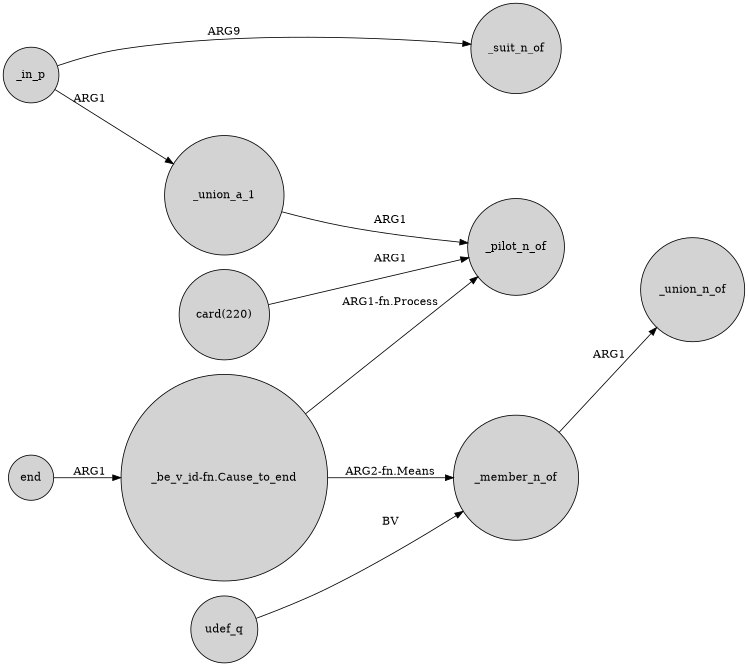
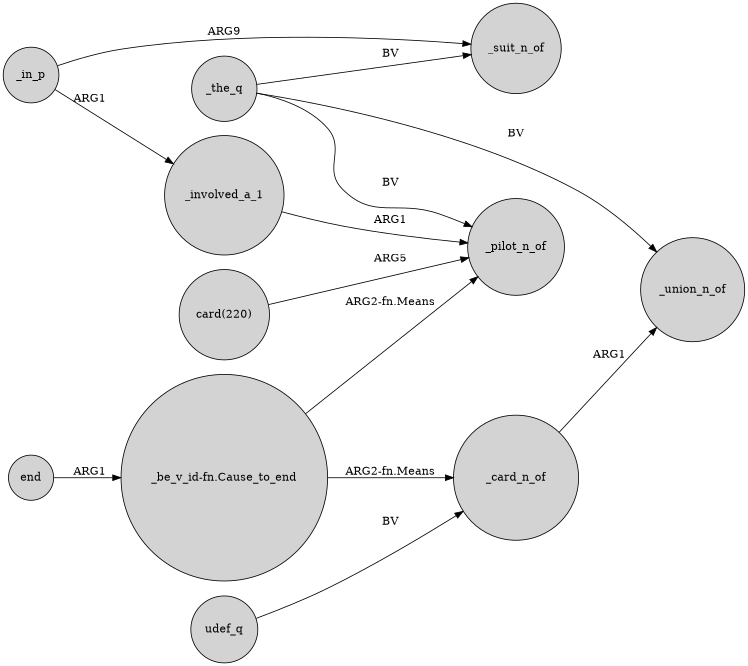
  digraph {
    rankdir=LR
    node [shape=circle style=filled]
    "card(220)"
    _pilot_n_of
+   _the_q
    _union_n_of
    _suit_n_of
    "_be_v_id-fn.Cause_to_end"
-   _member_n_of
+   _member_n_of [label=_card_n_of]
    udef_q
    _in_p
-   _involved_a_1 [label=_union_a_1]
+   _involved_a_1
    n11 [label=end]
-   "card(220)" -> _pilot_n_of [label=ARG1]
-   "_be_v_id-fn.Cause_to_end" -> _pilot_n_of [label="ARG1-fn.Process"]
+   "card(220)" -> _pilot_n_of [label=ARG5]
+   _the_q -> _pilot_n_of [label=BV]
+   _the_q -> _union_n_of [label=BV]
+   _the_q -> _suit_n_of [label=BV]
+   "_be_v_id-fn.Cause_to_end" -> _pilot_n_of [label="ARG2-fn.Means"]
    "_be_v_id-fn.Cause_to_end" -> _member_n_of [label="ARG2-fn.Means"]
    _member_n_of -> _union_n_of [label=ARG1]
    udef_q -> _member_n_of [label=BV]
    _in_p -> _suit_n_of [label=ARG9]
    _in_p -> _involved_a_1 [label=ARG1]
    _involved_a_1 -> _pilot_n_of [label=ARG1]
    n11 -> "_be_v_id-fn.Cause_to_end" [label=ARG1]
  }
